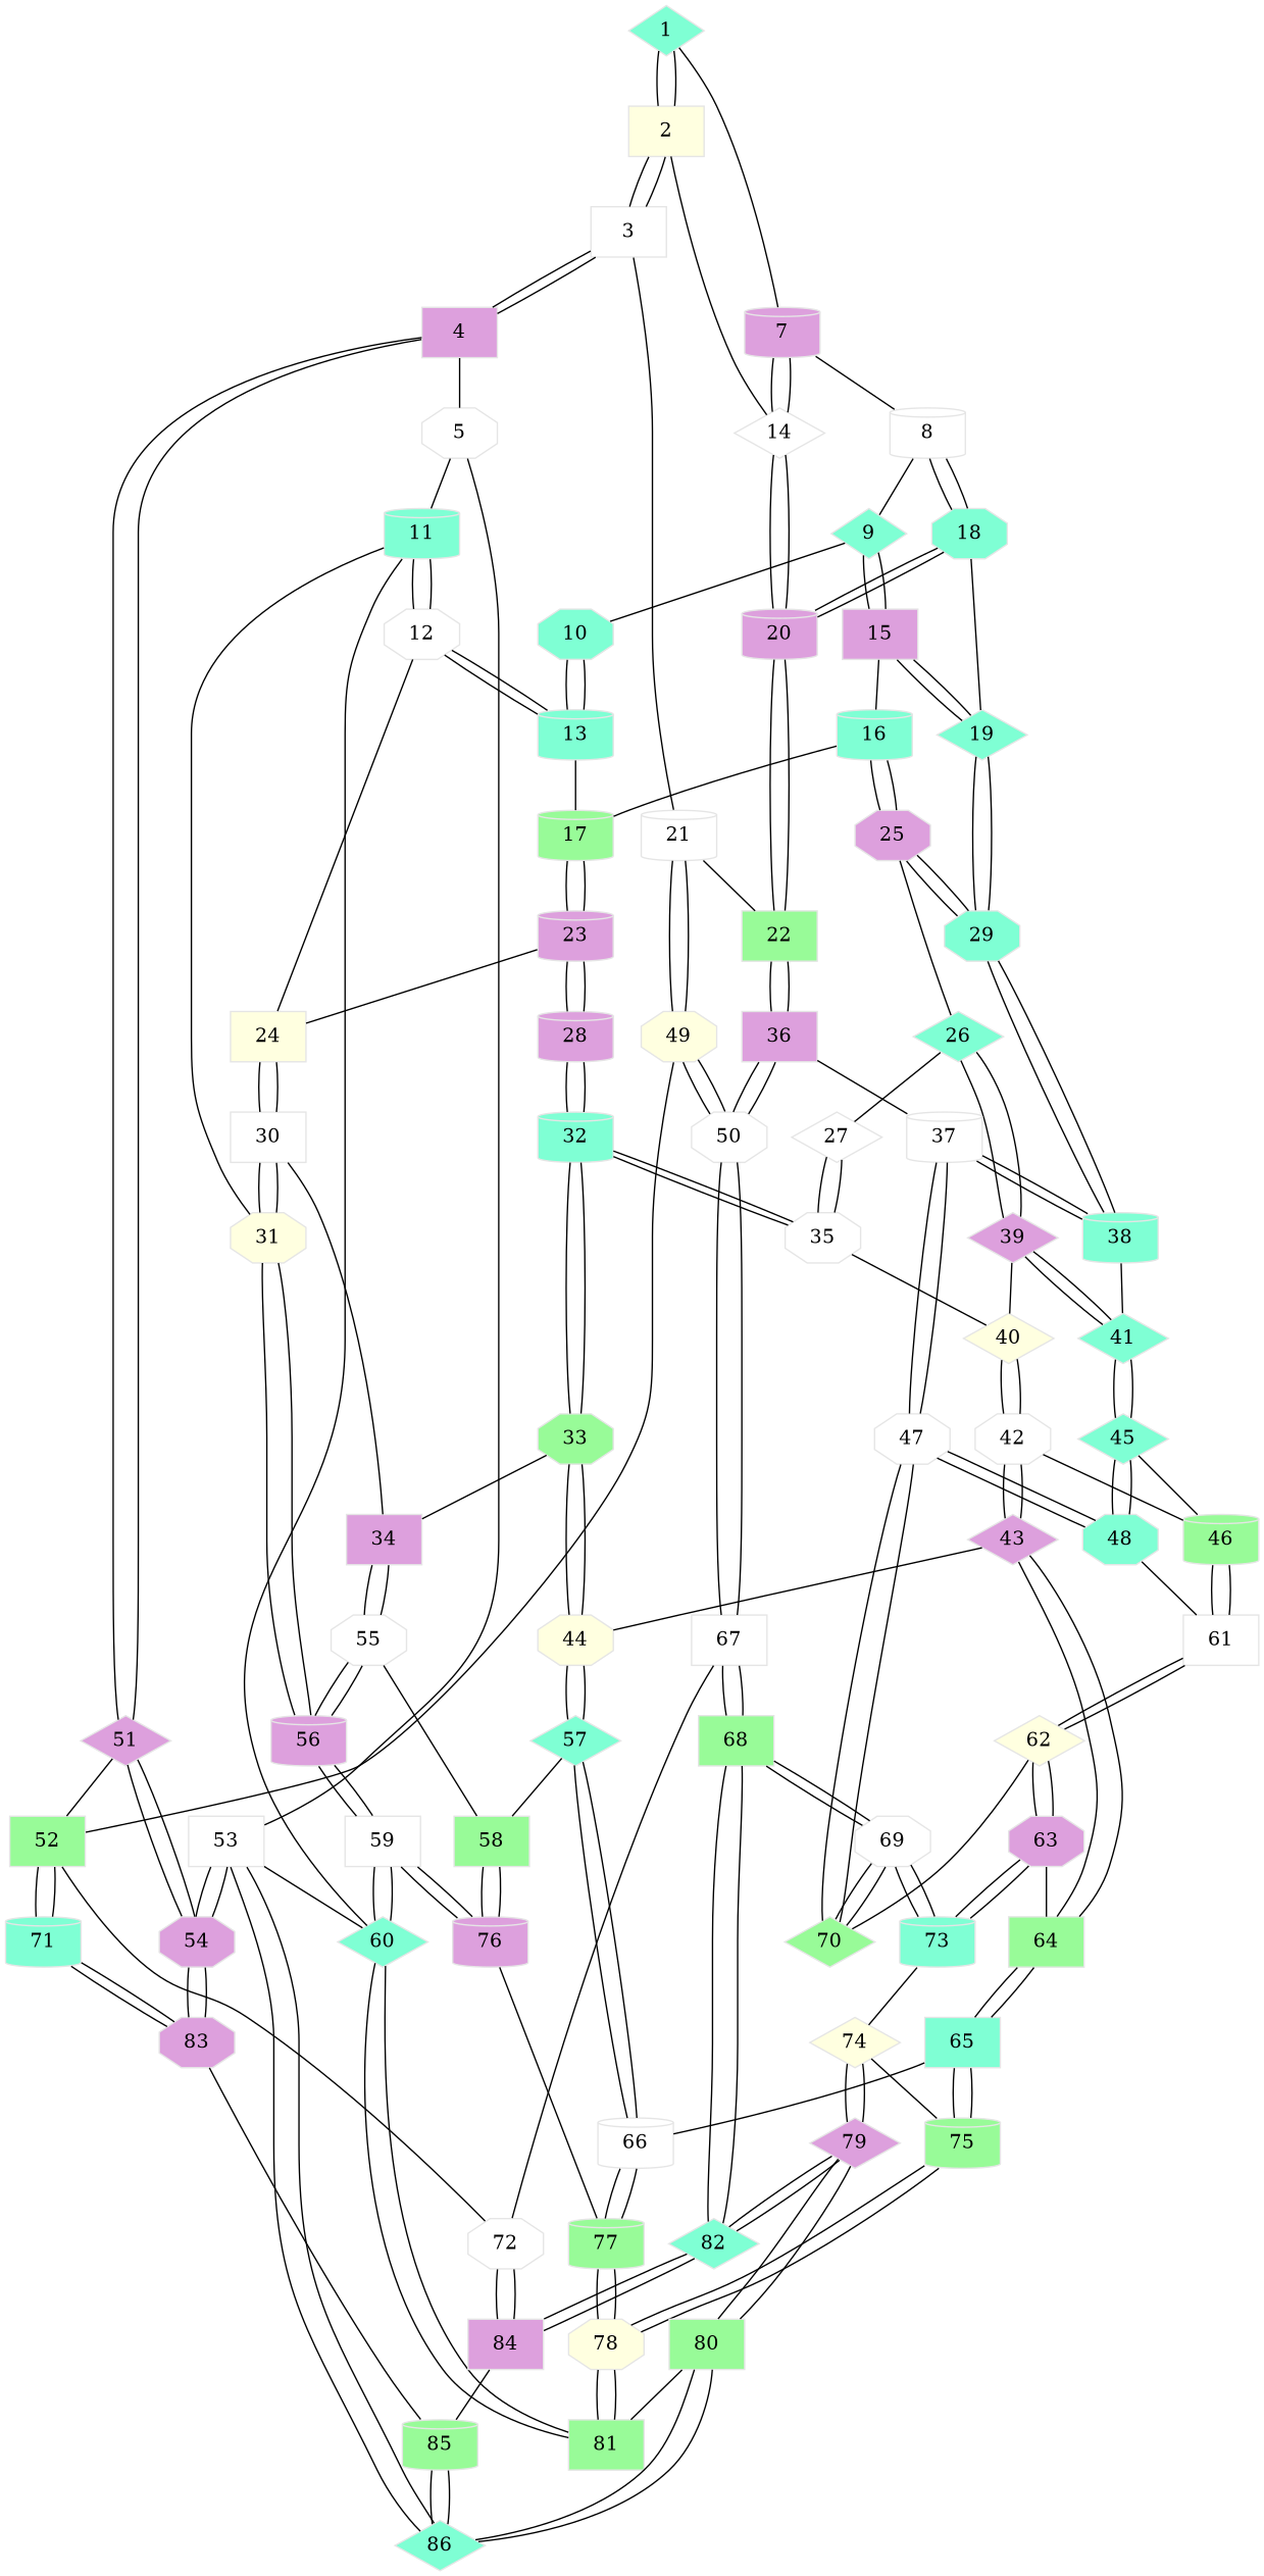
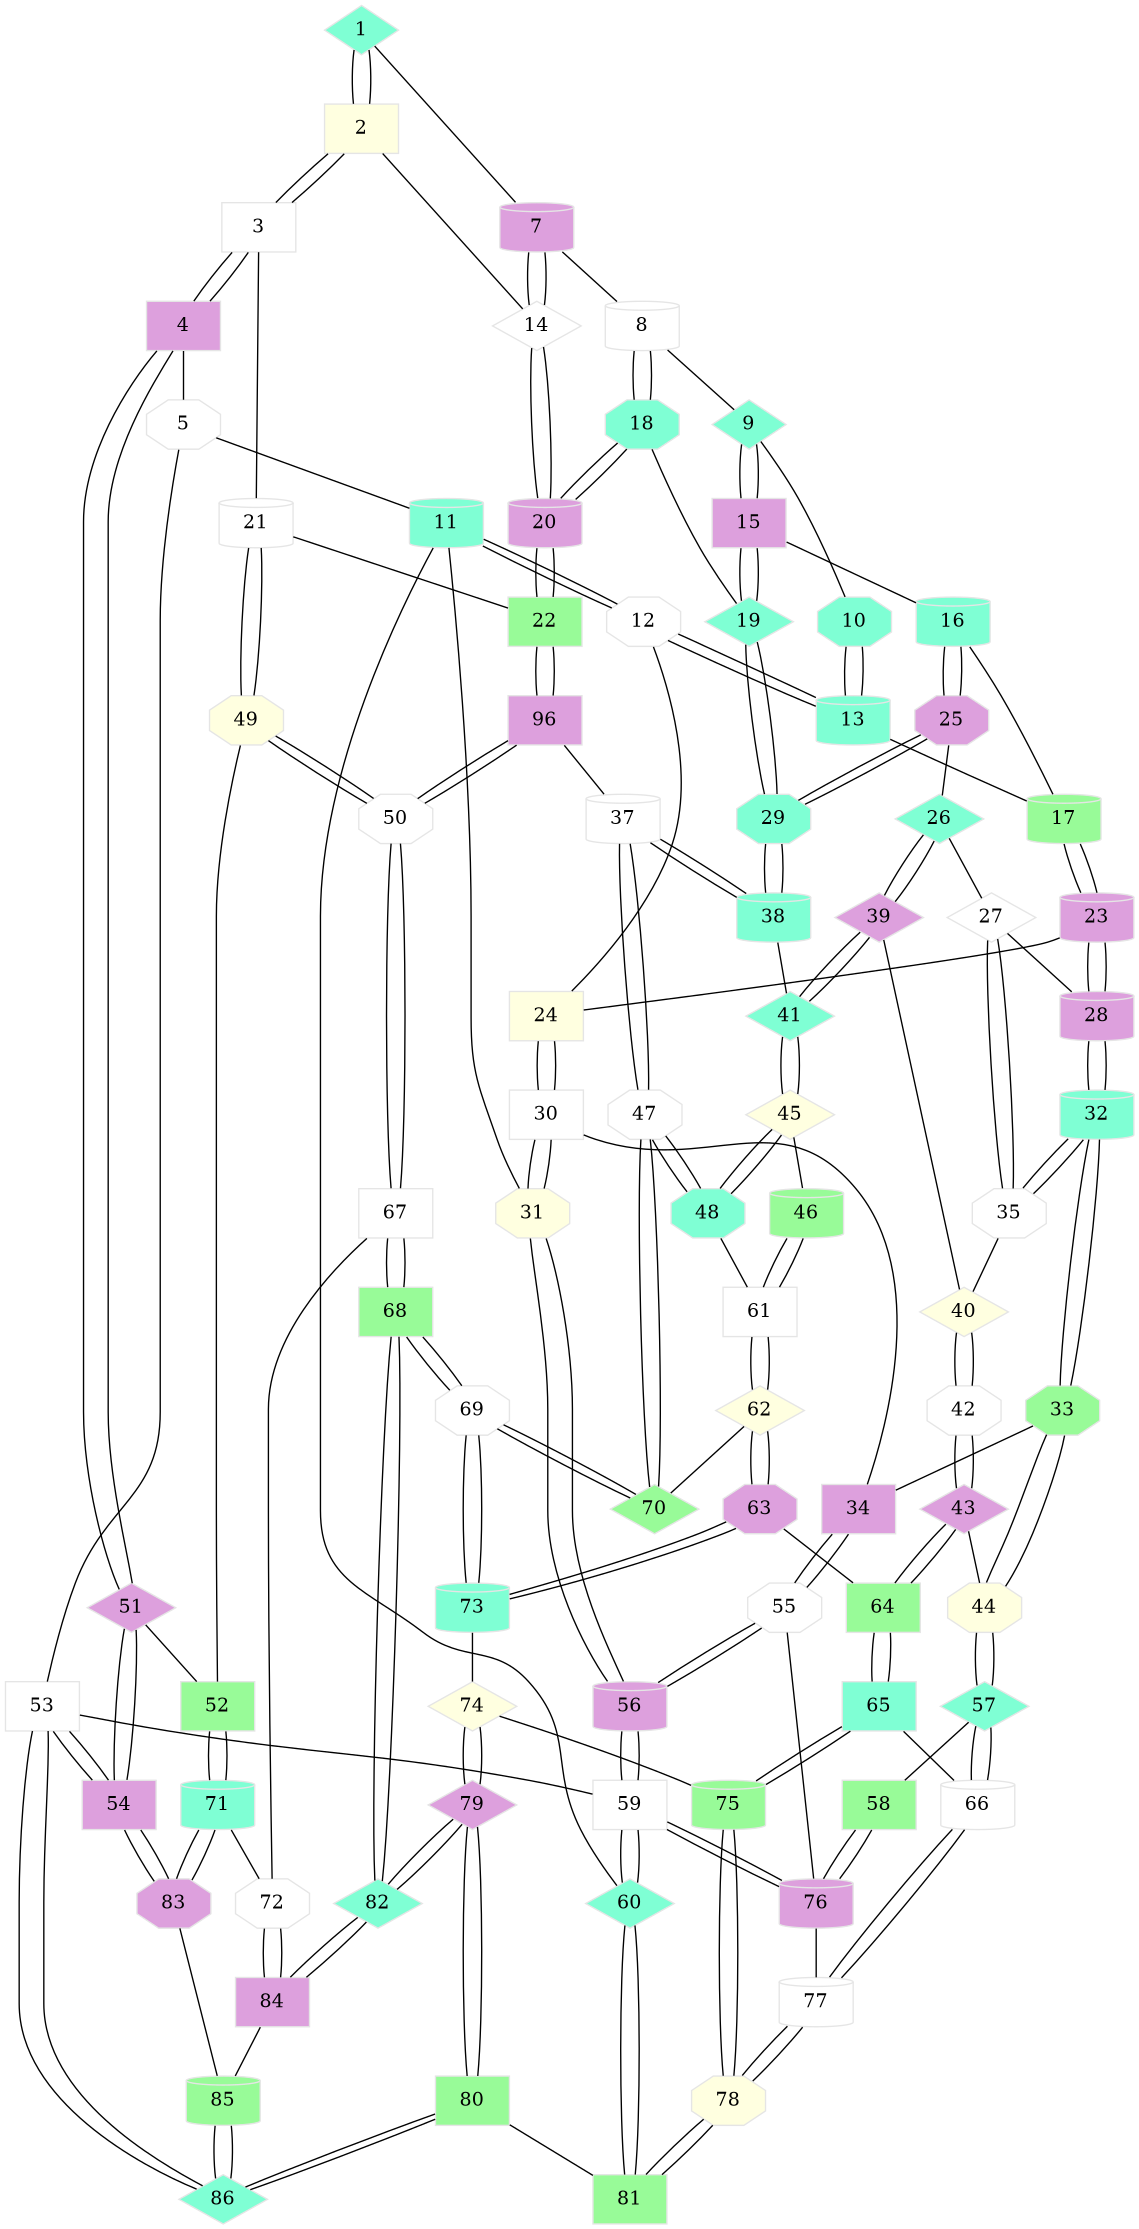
  graph {
    node [color=gray90 fillcolor=white shape=box style=filled]
    1 [fillcolor=aquamarine shape=diamond]
    2 [fillcolor=lightyellow]
    7 [fillcolor=plum shape=cylinder]
    3
    14 [shape=diamond]
    8 [shape=cylinder]
    4 [fillcolor=plum]
    21 [shape=cylinder]
    20 [fillcolor=plum shape=cylinder]
    5 [shape=octagon]
    51 [fillcolor=plum shape=diamond]
    22 [fillcolor=palegreen]
    49 [fillcolor=lightyellow shape=octagon]
    11 [fillcolor=aquamarine shape=cylinder]
    53
    52 [fillcolor=palegreen]
-   54 [fillcolor=plum shape=octagon]
+   54 [fillcolor=plum]
    12 [shape=octagon]
    31 [fillcolor=lightyellow shape=octagon]
    60 [fillcolor=aquamarine shape=diamond]
    86 [fillcolor=aquamarine shape=diamond]
    10 [fillcolor=aquamarine shape=octagon]
    13 [fillcolor=aquamarine shape=cylinder]
    9 [fillcolor=aquamarine shape=diamond]
    18 [fillcolor=aquamarine shape=octagon]
    15 [fillcolor=plum]
    19 [fillcolor=aquamarine shape=diamond]
    16 [fillcolor=aquamarine shape=cylinder]
    17 [fillcolor=palegreen shape=cylinder]
    24 [fillcolor=lightyellow]
    56 [fillcolor=plum shape=cylinder]
    81 [fillcolor=palegreen]
    30
    23 [fillcolor=plum shape=cylinder]
    25 [fillcolor=plum shape=octagon]
    29 [fillcolor=aquamarine shape=octagon]
    26 [fillcolor=aquamarine shape=diamond]
    28 [fillcolor=plum shape=cylinder]
    38 [fillcolor=aquamarine shape=cylinder]
-   36 [fillcolor=plum]
+   36 [fillcolor=plum label=96]
    50 [shape=octagon]
    37 [shape=cylinder]
    32 [fillcolor=aquamarine shape=cylinder]
    34 [fillcolor=plum]
    27 [shape=diamond]
    39 [fillcolor=plum shape=diamond]
    35 [shape=octagon]
    40 [fillcolor=lightyellow shape=diamond]
    41 [fillcolor=aquamarine shape=diamond]
    33 [fillcolor=palegreen shape=octagon]
    55 [shape=octagon]
    59
    44 [fillcolor=lightyellow shape=octagon]
    57 [fillcolor=aquamarine shape=diamond]
    58 [fillcolor=palegreen]
    42 [shape=octagon]
    47 [shape=octagon]
    67
    48 [fillcolor=aquamarine shape=octagon]
    70 [fillcolor=palegreen shape=diamond]
-   45 [fillcolor=aquamarine shape=diamond]
+   45 [fillcolor=lightyellow shape=diamond]
    43 [fillcolor=plum shape=diamond]
    46 [fillcolor=palegreen shape=cylinder]
    64 [fillcolor=palegreen]
    61
    65 [fillcolor=aquamarine]
    66 [shape=cylinder]
    62 [fillcolor=lightyellow shape=diamond]
    71 [fillcolor=aquamarine shape=cylinder]
    68 [fillcolor=palegreen]
    72 [shape=octagon]
    83 [fillcolor=plum shape=octagon]
    85 [fillcolor=palegreen shape=cylinder]
    76 [fillcolor=plum shape=cylinder]
-   77 [fillcolor=palegreen shape=cylinder]
+   77 [shape=cylinder]
    63 [fillcolor=plum shape=octagon]
    73 [fillcolor=aquamarine shape=cylinder]
    74 [fillcolor=lightyellow shape=diamond]
    75 [fillcolor=palegreen shape=cylinder]
    78 [fillcolor=lightyellow shape=octagon]
    69 [shape=octagon]
    82 [fillcolor=aquamarine shape=diamond]
    84 [fillcolor=plum]
    79 [fillcolor=plum shape=diamond]
    80 [fillcolor=palegreen]
    1 -- 2
    1 -- 2
    1 -- 7
    2 -- 3
    2 -- 3
    2 -- 14
    7 -- 14
    7 -- 14
    7 -- 8
    3 -- 4
    3 -- 4
    3 -- 21
    14 -- 20
    14 -- 20
    8 -- 9
    8 -- 18
    8 -- 18
    4 -- 5
    4 -- 51
    4 -- 51
    21 -- 22
    21 -- 49
    21 -- 49
    20 -- 22
    20 -- 22
    5 -- 11
    5 -- 53
    51 -- 52
    51 -- 54
    51 -- 54
    22 -- 36
    22 -- 36
    49 -- 52
    49 -- 50
    49 -- 50
    11 -- 12
    11 -- 12
    11 -- 31
    11 -- 60
    53 -- 54
    53 -- 54
-   53 -- 60
+   53 -- 59
    53 -- 86
    53 -- 86
    52 -- 71
    52 -- 71
    54 -- 83
    54 -- 83
    12 -- 13
    12 -- 13
    12 -- 24
    31 -- 56
    31 -- 56
    60 -- 81
    60 -- 81
    10 -- 13
    10 -- 13
    13 -- 17
    9 -- 10
    9 -- 15
    9 -- 15
    18 -- 20
    18 -- 20
    18 -- 19
    15 -- 19
    15 -- 19
    15 -- 16
    19 -- 29
    19 -- 29
    16 -- 17
    16 -- 25
    16 -- 25
    17 -- 23
    17 -- 23
    24 -- 30
    24 -- 30
    56 -- 59
    56 -- 59
    30 -- 31
    30 -- 31
    30 -- 34
    23 -- 24
    23 -- 28
    23 -- 28
    25 -- 29
    25 -- 29
    25 -- 26
    29 -- 38
    29 -- 38
    26 -- 27
    26 -- 39
    26 -- 39
    28 -- 32
    28 -- 32
    38 -- 41
    36 -- 50
    36 -- 50
    36 -- 37
    50 -- 67
    50 -- 67
    37 -- 38
    37 -- 38
    37 -- 47
    37 -- 47
    32 -- 35
    32 -- 35
    32 -- 33
    32 -- 33
    34 -- 55
    34 -- 55
+   27 -- 28
    27 -- 35
    27 -- 35
    39 -- 40
    39 -- 41
    39 -- 41
    35 -- 40
    40 -- 42
    40 -- 42
    41 -- 45
    41 -- 45
    33 -- 34
    33 -- 44
    33 -- 44
    55 -- 56
    55 -- 56
-   55 -- 58
+   55 -- 76
    59 -- 60
    59 -- 60
    59 -- 76
    59 -- 76
    44 -- 57
    44 -- 57
    57 -- 58
    57 -- 66
    57 -- 66
    58 -- 76
    58 -- 76
    42 -- 43
    42 -- 43
-   42 -- 46
    47 -- 48
    47 -- 48
    47 -- 70
    47 -- 70
    67 -- 68
    67 -- 68
    67 -- 72
    48 -- 61
    45 -- 48
    45 -- 48
    45 -- 46
    43 -- 44
    43 -- 64
    43 -- 64
    46 -- 61
    46 -- 61
    64 -- 65
    64 -- 65
    61 -- 62
    61 -- 62
    65 -- 66
    65 -- 75
    65 -- 75
    66 -- 77
    66 -- 77
    62 -- 70
    62 -- 63
    62 -- 63
-   52 -- 72
+   71 -- 72
    71 -- 83
    71 -- 83
    68 -- 69
    68 -- 69
    68 -- 82
    68 -- 82
    72 -- 84
    72 -- 84
    83 -- 85
    85 -- 86
    85 -- 86
    76 -- 77
    77 -- 78
    77 -- 78
    63 -- 64
    63 -- 73
    63 -- 73
    73 -- 74
    74 -- 75
    74 -- 79
    74 -- 79
    75 -- 78
    75 -- 78
    78 -- 81
    78 -- 81
    69 -- 70
    69 -- 70
    69 -- 73
    69 -- 73
    82 -- 84
    82 -- 84
    84 -- 85
    79 -- 82
    79 -- 82
    79 -- 80
    79 -- 80
    80 -- 86
    80 -- 86
    80 -- 81
  }
